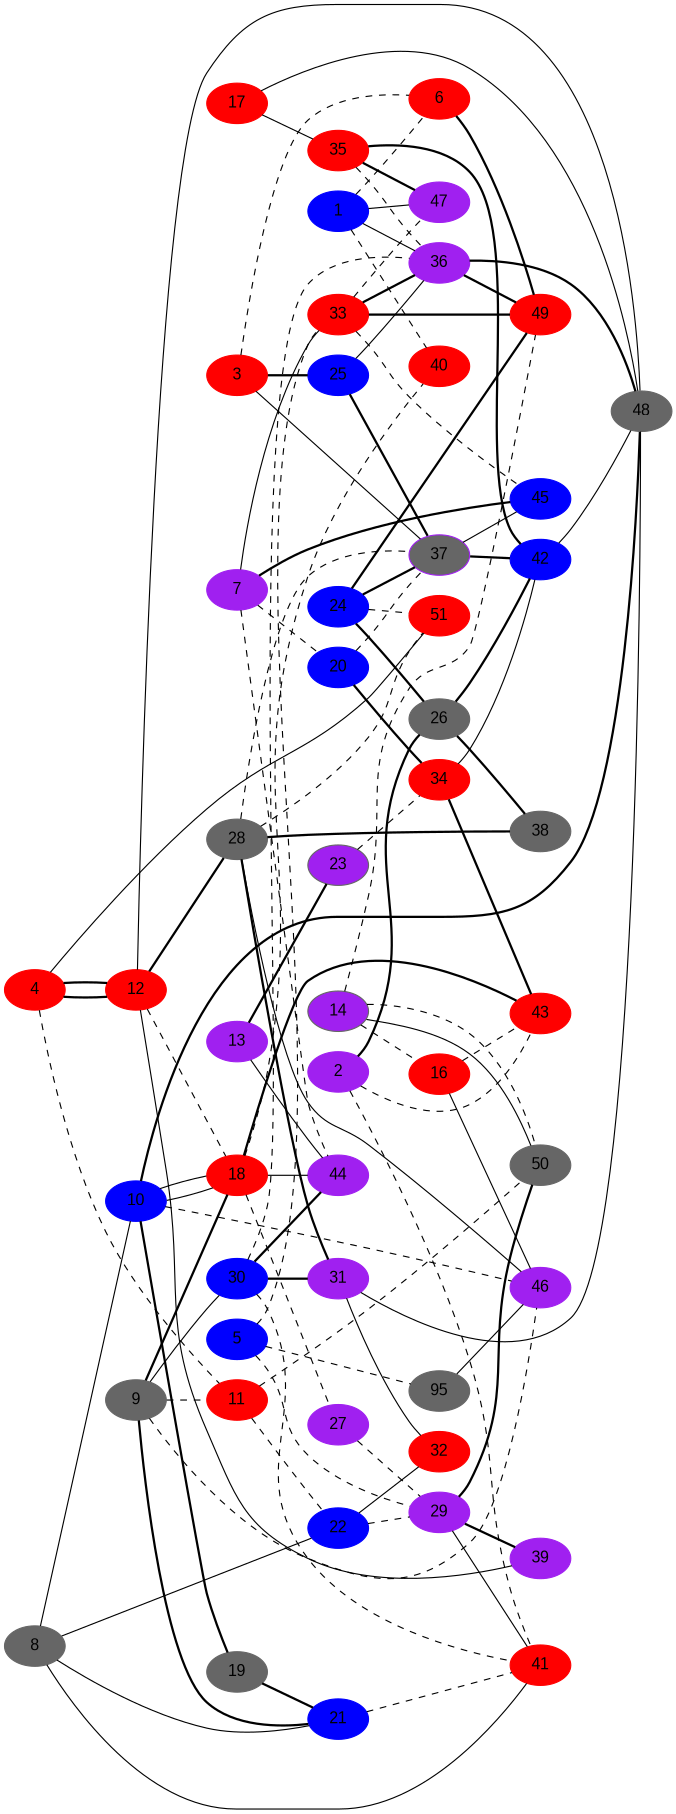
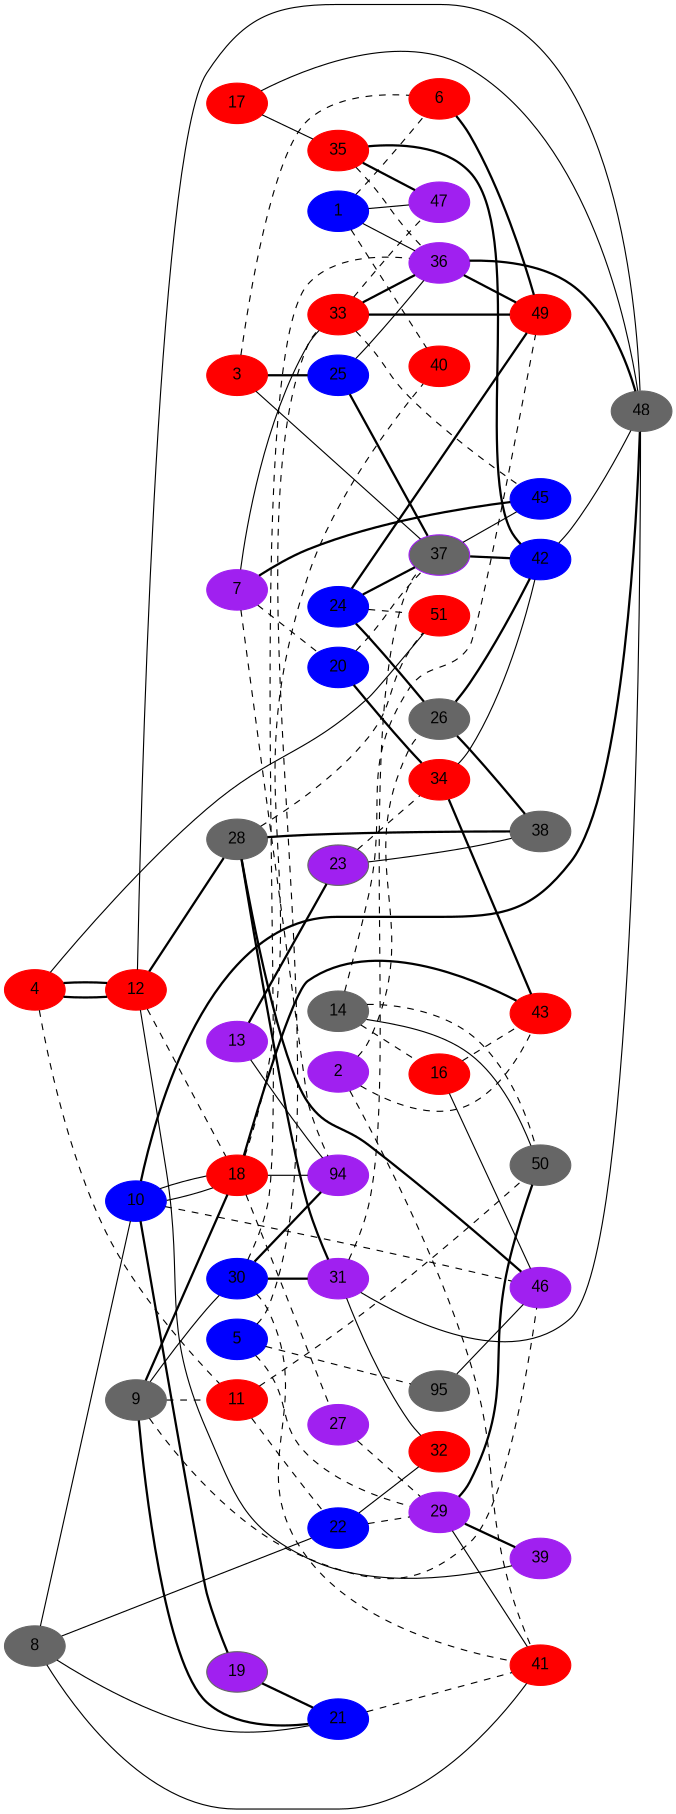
  graph {
    fontname="Liberation Sans"
    rankdir=LR
    node [color=red fontname="Liberation Sans" style=filled]
    edge [fontname="Liberation Sans" style=dashed]
    1 [color=blue]
    6
    36 [color=purple]
    40
    47 [color=purple]
    49
    48 [color=gray40]
    2 [color=purple]
    26 [color=gray40]
    41
    43
    38 [color=gray40]
    42 [color=blue]
    3
    25 [color=blue]
    37 [color=purple fillcolor=gray40]
    45 [color=blue]
    4
    11
    12
    51
    22 [color=blue]
    50 [color=gray40]
    18
    28 [color=gray40]
    39 [color=purple]
    5 [color=blue]
    n28 [color=gray40 label=95]
    29 [color=purple]
    33
    46 [color=purple]
    7 [color=purple]
    20 [color=blue]
-   44 [color=purple]
+   44 [color=purple label=94]
    34
    8 [color=gray40]
    10 [color=blue]
    21 [color=blue]
-   19 [color=gray40]
+   19 [color=gray40 fillcolor=purple]
    32
    9 [color=gray40]
    30 [color=blue]
    27 [color=purple]
    31 [color=purple]
    13 [color=purple]
    23 [color=gray40 fillcolor=purple]
-   14 [color=gray40 fillcolor=purple]
+   14 [color=gray40]
    16
    17
    35
    24 [color=blue]
    1 -- 6
    1 -- 36 [style=solid]
    1 -- 40
    1 -- 47 [style=solid]
    6 -- 49 [style=bold]
    36 -- 49 [style=bold]
    36 -- 48 [style=bold]
-   2 -- 26 [style=bold]
+   2 -- 26
    2 -- 41
    2 -- 43
    26 -- 38 [style=bold]
    26 -- 42 [style=bold]
    42 -- 48 [style=solid]
    3 -- 6
    3 -- 25 [style=bold]
    3 -- 37 [style=solid]
    25 -- 36 [style=solid]
    25 -- 37 [style=bold]
    37 -- 42 [style=bold]
    37 -- 45 [style=solid]
    4 -- 11
    4 -- 12 [style=bold]
    4 -- 12 [style=bold]
    4 -- 51 [style=solid]
    11 -- 22
    11 -- 50
    12 -- 48 [style=solid]
    12 -- 18
    12 -- 28 [style=bold]
    12 -- 39 [style=solid]
    22 -- 29
    22 -- 32 [style=solid]
    18 -- 40
    18 -- 43 [style=bold]
    18 -- 44 [style=solid]
    18 -- 27
    28 -- 38 [style=bold]
    28 -- 51
-   28 -- 46 [style=solid]
+   28 -- 46 [style=bold]
    28 -- 31 [style=bold]
    5 -- n28
    5 -- 29
    5 -- 33
    n28 -- 46 [style=solid]
    29 -- 41 [style=solid]
    29 -- 50 [style=bold]
    29 -- 39 [style=bold]
    33 -- 36 [style=bold]
    33 -- 47
    33 -- 49 [style=bold]
    33 -- 45
    7 -- 45 [style=bold]
    7 -- 33 [style=solid]
    7 -- 20
    7 -- 44
    20 -- 37
    20 -- 34 [style=bold]
    34 -- 43 [style=bold]
    34 -- 42 [style=solid]
    8 -- 41 [style=solid]
    8 -- 22 [style=solid]
    8 -- 10 [style=solid]
    8 -- 21 [style=solid]
    10 -- 48 [style=bold]
    10 -- 18 [style=solid]
    10 -- 18 [style=solid]
    10 -- 46
    10 -- 19 [style=bold]
    21 -- 41
    19 -- 21 [style=bold]
    9 -- 11
    9 -- 18 [style=bold]
    9 -- 46
    9 -- 21 [style=bold]
    9 -- 30 [style=solid]
    30 -- 36
    30 -- 41
    30 -- 44 [style=bold]
    30 -- 31 [style=bold]
    27 -- 29
    31 -- 48 [style=solid]
-   28 -- 37
+   31 -- 37
    31 -- 32 [style=solid]
    13 -- 44 [style=solid]
    13 -- 23 [style=bold]
+   23 -- 38 [style=solid]
    23 -- 34
    14 -- 49
    14 -- 50 [style=solid]
    14 -- 50
    14 -- 16
    16 -- 43
    16 -- 46 [style=solid]
    17 -- 48 [style=solid]
    17 -- 35 [style=solid]
    35 -- 36
    35 -- 47 [style=bold]
    35 -- 42 [style=bold]
    24 -- 49 [style=bold]
    24 -- 26 [style=bold]
    24 -- 37 [style=bold]
    24 -- 51
  }
